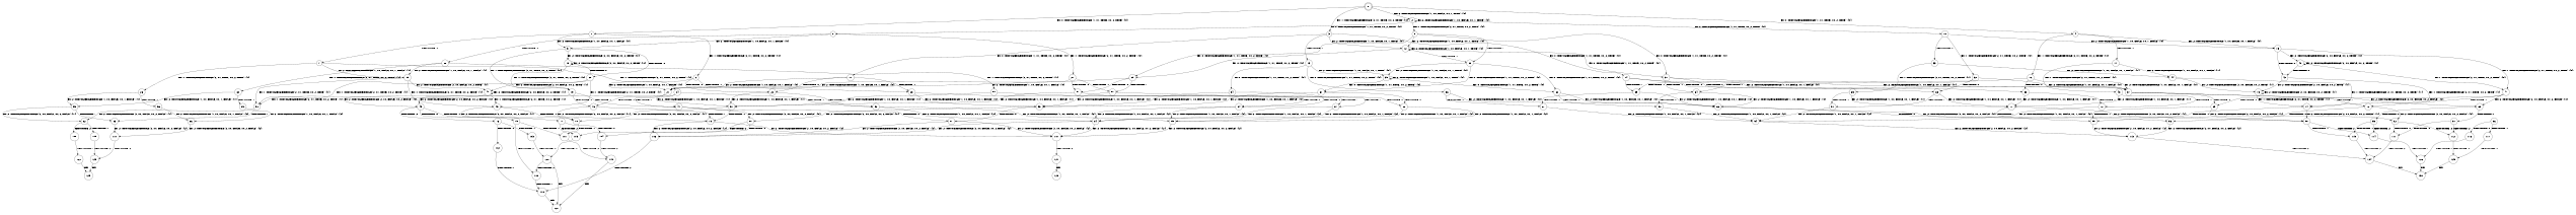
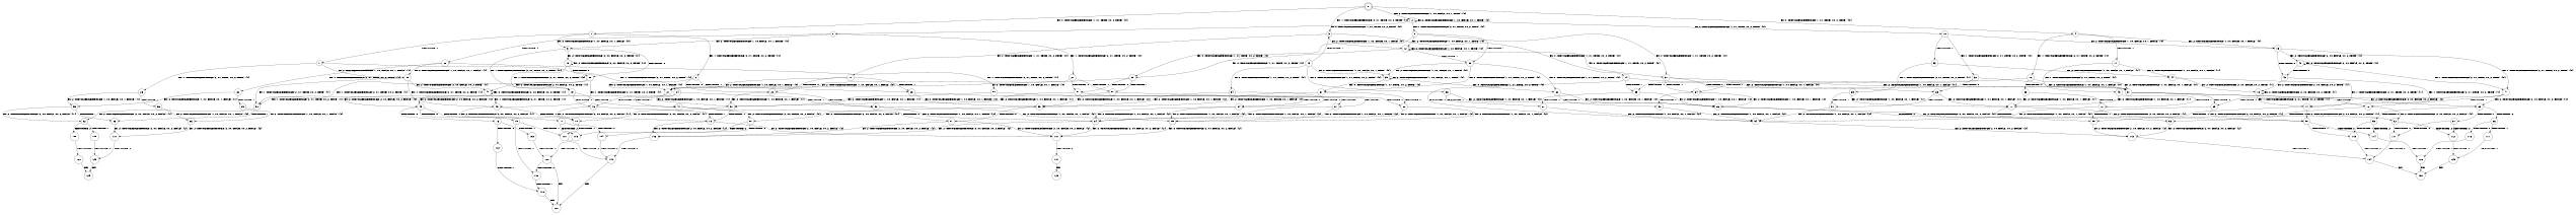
  digraph {
    node [shape=circle]
    0 [peripheries=2]
    1
    2
    3
    4
    5
    6
    7
    8
    9
    10
    11
    12
    13
    14
    15
    16
    17
    18
    19
    20
    21
    22
    23
    24
    25
    26
    27
    28
    29
    30
    31
    32
    33
    34
    35
    36
    37
    38
    39
    40
    41
    42
    43
    44
    45
    46
    47
    48
    49
    50
    51
    52
    53
    54
    55
    56
    57
    58
    59
    60
    61
    62
    63
    64
    65
    66
    67
    68
    69
    70
    71
    72
    73
    74
    75
    76
    77
    78
    79
    80
    81
    82
    83
    84
    85
    86
    87
    88
    89
    90
    91
    92
    93
    94
    95
    96
    97
    98
    99
    100
    101
    102
    103
    104
    105
    106
    107
    108
    109
    110
    111
    112
    113
    114
    115
    116
    117
    118
    119
    120
    121
    122
    123
    124
    125
    126
    127
    128
    129
    130
    0 -> 1 [label="EX !0 !ATOMIC_EXCH_BRANCH (1, +1, TRUE, +0, 2, TRUE) !{0}"]
    0 -> 2 [label="EX !2 !ATOMIC_EXCH_BRANCH (1, +0, FALSE, +0, 1, TRUE) !{0}"]
    0 -> 3 [label="EX !1 !ATOMIC_EXCH_BRANCH (2, +1, TRUE, +0, 2, TRUE) !{0}"]
    0 -> 4 [label="EX !0 !ATOMIC_EXCH_BRANCH (1, +1, TRUE, +0, 2, TRUE) !{0}"]
    1 -> 5 [label="EX !2 !ATOMIC_EXCH_BRANCH (1, +0, FALSE, +0, 1, FALSE) !{0}"]
    1 -> 6 [label="EX !1 !ATOMIC_EXCH_BRANCH (2, +1, TRUE, +0, 2, TRUE) !{0}"]
    1 -> 7 [label="TERMINATE !0"]
    2 -> 2 [label="EX !2 !ATOMIC_EXCH_BRANCH (1, +0, FALSE, +0, 1, TRUE) !{0}"]
    2 -> 8 [label="EX !0 !ATOMIC_EXCH_BRANCH (1, +1, TRUE, +0, 2, TRUE) !{0}"]
    2 -> 9 [label="EX !1 !ATOMIC_EXCH_BRANCH (2, +1, TRUE, +0, 2, TRUE) !{0}"]
    2 -> 10 [label="EX !0 !ATOMIC_EXCH_BRANCH (1, +1, TRUE, +0, 2, TRUE) !{0}"]
    3 -> 11 [label="EX !0 !ATOMIC_EXCH_BRANCH (1, +1, TRUE, +0, 2, TRUE) !{0}"]
    3 -> 12 [label="EX !2 !ATOMIC_EXCH_BRANCH (1, +0, FALSE, +0, 1, TRUE) !{0}"]
-   3 -> 13 [label="TERMINATE !1"]
+   13 -> 3 [label="TERMINATE !1"]
    3 -> 14 [label="EX !0 !ATOMIC_EXCH_BRANCH (1, +1, TRUE, +0, 2, TRUE) !{0}"]
    4 -> 15 [label="EX !2 !ATOMIC_EXCH_BRANCH (1, +0, FALSE, +0, 1, FALSE) !{0}"]
    4 -> 16 [label="EX !1 !ATOMIC_EXCH_BRANCH (2, +1, TRUE, +0, 2, TRUE) !{0}"]
    4 -> 17 [label="TERMINATE !0"]
    5 -> 18 [label="EX !2 !ATOMIC_EXCH_BRANCH (2, +0, FALSE, +0, 2, TRUE) !{0}"]
    5 -> 19 [label="EX !1 !ATOMIC_EXCH_BRANCH (2, +1, TRUE, +0, 2, TRUE) !{0}"]
    5 -> 20 [label="TERMINATE !0"]
    6 -> 21 [label="EX !2 !ATOMIC_EXCH_BRANCH (1, +0, FALSE, +0, 1, FALSE) !{0}"]
    6 -> 22 [label="TERMINATE !0"]
    6 -> 23 [label="TERMINATE !1"]
    7 -> 24 [label="EX !1 !ATOMIC_EXCH_BRANCH (2, +1, TRUE, +0, 2, TRUE) !{1}"]
    7 -> 25 [label="EX !2 !ATOMIC_EXCH_BRANCH (1, +0, FALSE, +0, 1, FALSE) !{1}"]
    7 -> 26 [label="EX !1 !ATOMIC_EXCH_BRANCH (2, +1, TRUE, +0, 2, TRUE) !{1}"]
    8 -> 5 [label="EX !2 !ATOMIC_EXCH_BRANCH (1, +0, FALSE, +0, 1, FALSE) !{0}"]
    8 -> 27 [label="EX !1 !ATOMIC_EXCH_BRANCH (2, +1, TRUE, +0, 2, TRUE) !{0}"]
    8 -> 28 [label="TERMINATE !0"]
    9 -> 12 [label="EX !2 !ATOMIC_EXCH_BRANCH (1, +0, FALSE, +0, 1, TRUE) !{0}"]
    9 -> 29 [label="EX !0 !ATOMIC_EXCH_BRANCH (1, +1, TRUE, +0, 2, TRUE) !{0}"]
    9 -> 30 [label="TERMINATE !1"]
    9 -> 31 [label="EX !0 !ATOMIC_EXCH_BRANCH (1, +1, TRUE, +0, 2, TRUE) !{0}"]
    10 -> 15 [label="EX !2 !ATOMIC_EXCH_BRANCH (1, +0, FALSE, +0, 1, FALSE) !{0}"]
    10 -> 32 [label="EX !1 !ATOMIC_EXCH_BRANCH (2, +1, TRUE, +0, 2, TRUE) !{0}"]
    10 -> 33 [label="TERMINATE !0"]
    11 -> 21 [label="EX !2 !ATOMIC_EXCH_BRANCH (1, +0, FALSE, +0, 1, FALSE) !{0}"]
    11 -> 22 [label="TERMINATE !0"]
    11 -> 23 [label="TERMINATE !1"]
    12 -> 12 [label="EX !2 !ATOMIC_EXCH_BRANCH (1, +0, FALSE, +0, 1, TRUE) !{0}"]
    12 -> 29 [label="EX !0 !ATOMIC_EXCH_BRANCH (1, +1, TRUE, +0, 2, TRUE) !{0}"]
    12 -> 30 [label="TERMINATE !1"]
    12 -> 31 [label="EX !0 !ATOMIC_EXCH_BRANCH (1, +1, TRUE, +0, 2, TRUE) !{0}"]
    13 -> 34 [label="EX !0 !ATOMIC_EXCH_BRANCH (1, +1, TRUE, +0, 2, TRUE) !{0}"]
    13 -> 35 [label="EX !2 !ATOMIC_EXCH_BRANCH (1, +0, FALSE, +0, 1, TRUE) !{0}"]
    13 -> 36 [label="EX !0 !ATOMIC_EXCH_BRANCH (1, +1, TRUE, +0, 2, TRUE) !{0}"]
    14 -> 37 [label="EX !2 !ATOMIC_EXCH_BRANCH (1, +0, FALSE, +0, 1, FALSE) !{0}"]
-   14 -> 38 [label="TERMINATE !0"]
+   14 -> 94 [label="TERMINATE !0"]
    14 -> 39 [label="TERMINATE !1"]
    15 -> 40 [label="EX !2 !ATOMIC_EXCH_BRANCH (2, +0, FALSE, +0, 2, TRUE) !{0}"]
    15 -> 41 [label="EX !1 !ATOMIC_EXCH_BRANCH (2, +1, TRUE, +0, 2, TRUE) !{0}"]
    15 -> 42 [label="TERMINATE !0"]
    16 -> 37 [label="EX !2 !ATOMIC_EXCH_BRANCH (1, +0, FALSE, +0, 1, FALSE) !{0}"]
    16 -> 38 [label="TERMINATE !0"]
    16 -> 39 [label="TERMINATE !1"]
    17 -> 43 [label="EX !1 !ATOMIC_EXCH_BRANCH (2, +1, TRUE, +0, 2, TRUE) !{1}"]
    17 -> 44 [label="EX !2 !ATOMIC_EXCH_BRANCH (1, +0, FALSE, +0, 1, FALSE) !{1}"]
    18 -> 18 [label="EX !2 !ATOMIC_EXCH_BRANCH (2, +0, FALSE, +0, 2, TRUE) !{0}"]
    18 -> 19 [label="EX !1 !ATOMIC_EXCH_BRANCH (2, +1, TRUE, +0, 2, TRUE) !{0}"]
-   20 -> 18 [label="TERMINATE !0"]
+   18 -> 20 [label="TERMINATE !0"]
    19 -> 45 [label="EX !2 !ATOMIC_EXCH_BRANCH (2, +0, FALSE, +0, 2, FALSE) !{0}"]
    19 -> 46 [label="TERMINATE !0"]
    19 -> 47 [label="TERMINATE !1"]
    20 -> 48 [label="EX !2 !ATOMIC_EXCH_BRANCH (2, +0, FALSE, +0, 2, TRUE) !{1}"]
    20 -> 49 [label="EX !1 !ATOMIC_EXCH_BRANCH (2, +1, TRUE, +0, 2, TRUE) !{1}"]
    20 -> 50 [label="EX !1 !ATOMIC_EXCH_BRANCH (2, +1, TRUE, +0, 2, TRUE) !{1}"]
    21 -> 45 [label="EX !2 !ATOMIC_EXCH_BRANCH (2, +0, FALSE, +0, 2, FALSE) !{0}"]
    21 -> 46 [label="TERMINATE !0"]
    22 -> 51 [label="EX !2 !ATOMIC_EXCH_BRANCH (1, +0, FALSE, +0, 1, FALSE) !{1}"]
    22 -> 52 [label="TERMINATE !1"]
    23 -> 53 [label="EX !2 !ATOMIC_EXCH_BRANCH (1, +0, FALSE, +0, 1, FALSE) !{0}"]
    23 -> 54 [label="TERMINATE !0"]
    24 -> 47 [label="TERMINATE !1"]
    24 -> 51 [label="EX !2 !ATOMIC_EXCH_BRANCH (1, +0, FALSE, +0, 1, FALSE) !{1}"]
    24 -> 52 [label="TERMINATE !1"]
    25 -> 48 [label="EX !2 !ATOMIC_EXCH_BRANCH (2, +0, FALSE, +0, 2, TRUE) !{1}"]
    25 -> 49 [label="EX !1 !ATOMIC_EXCH_BRANCH (2, +1, TRUE, +0, 2, TRUE) !{1}"]
    25 -> 50 [label="EX !1 !ATOMIC_EXCH_BRANCH (2, +1, TRUE, +0, 2, TRUE) !{1}"]
    26 -> 55 [label="EX !2 !ATOMIC_EXCH_BRANCH (1, +0, FALSE, +0, 1, FALSE) !{1}"]
    26 -> 56 [label="TERMINATE !1"]
    27 -> 21 [label="EX !2 !ATOMIC_EXCH_BRANCH (1, +0, FALSE, +0, 1, FALSE) !{0}"]
    27 -> 57 [label="TERMINATE !0"]
    27 -> 58 [label="TERMINATE !1"]
    28 -> 25 [label="EX !2 !ATOMIC_EXCH_BRANCH (1, +0, FALSE, +0, 1, FALSE) !{1}"]
    28 -> 59 [label="EX !1 !ATOMIC_EXCH_BRANCH (2, +1, TRUE, +0, 2, TRUE) !{1}"]
    28 -> 60 [label="EX !1 !ATOMIC_EXCH_BRANCH (2, +1, TRUE, +0, 2, TRUE) !{1}"]
    29 -> 21 [label="EX !2 !ATOMIC_EXCH_BRANCH (1, +0, FALSE, +0, 1, FALSE) !{0}"]
    29 -> 57 [label="TERMINATE !0"]
    29 -> 58 [label="TERMINATE !1"]
    30 -> 35 [label="EX !2 !ATOMIC_EXCH_BRANCH (1, +0, FALSE, +0, 1, TRUE) !{0}"]
    30 -> 61 [label="EX !0 !ATOMIC_EXCH_BRANCH (1, +1, TRUE, +0, 2, TRUE) !{0}"]
    30 -> 62 [label="EX !0 !ATOMIC_EXCH_BRANCH (1, +1, TRUE, +0, 2, TRUE) !{0}"]
    31 -> 37 [label="EX !2 !ATOMIC_EXCH_BRANCH (1, +0, FALSE, +0, 1, FALSE) !{0}"]
    31 -> 63 [label="TERMINATE !0"]
    31 -> 64 [label="TERMINATE !1"]
    32 -> 37 [label="EX !2 !ATOMIC_EXCH_BRANCH (1, +0, FALSE, +0, 1, FALSE) !{0}"]
    32 -> 63 [label="TERMINATE !0"]
    32 -> 64 [label="TERMINATE !1"]
    33 -> 44 [label="EX !2 !ATOMIC_EXCH_BRANCH (1, +0, FALSE, +0, 1, FALSE) !{1}"]
    33 -> 65 [label="EX !1 !ATOMIC_EXCH_BRANCH (2, +1, TRUE, +0, 2, TRUE) !{1}"]
    34 -> 53 [label="EX !2 !ATOMIC_EXCH_BRANCH (1, +0, FALSE, +0, 1, FALSE) !{0}"]
    34 -> 54 [label="TERMINATE !0"]
    35 -> 35 [label="EX !2 !ATOMIC_EXCH_BRANCH (1, +0, FALSE, +0, 1, TRUE) !{0}"]
    35 -> 61 [label="EX !0 !ATOMIC_EXCH_BRANCH (1, +1, TRUE, +0, 2, TRUE) !{0}"]
    35 -> 62 [label="EX !0 !ATOMIC_EXCH_BRANCH (1, +1, TRUE, +0, 2, TRUE) !{0}"]
    36 -> 66 [label="EX !2 !ATOMIC_EXCH_BRANCH (1, +0, FALSE, +0, 1, FALSE) !{0}"]
    36 -> 67 [label="TERMINATE !0"]
    37 -> 68 [label="EX !2 !ATOMIC_EXCH_BRANCH (2, +0, FALSE, +0, 2, FALSE) !{0}"]
    37 -> 69 [label="TERMINATE !0"]
    37 -> 70 [label="TERMINATE !1"]
    38 -> 71 [label="EX !2 !ATOMIC_EXCH_BRANCH (1, +0, FALSE, +0, 1, FALSE) !{1}"]
    38 -> 72 [label="TERMINATE !1"]
    39 -> 66 [label="EX !2 !ATOMIC_EXCH_BRANCH (1, +0, FALSE, +0, 1, FALSE) !{0}"]
    39 -> 67 [label="TERMINATE !0"]
    40 -> 40 [label="EX !2 !ATOMIC_EXCH_BRANCH (2, +0, FALSE, +0, 2, TRUE) !{0}"]
    40 -> 41 [label="EX !1 !ATOMIC_EXCH_BRANCH (2, +1, TRUE, +0, 2, TRUE) !{0}"]
    40 -> 42 [label="TERMINATE !0"]
    41 -> 68 [label="EX !2 !ATOMIC_EXCH_BRANCH (2, +0, FALSE, +0, 2, FALSE) !{0}"]
    41 -> 69 [label="TERMINATE !0"]
    41 -> 70 [label="TERMINATE !1"]
    42 -> 73 [label="EX !2 !ATOMIC_EXCH_BRANCH (2, +0, FALSE, +0, 2, TRUE) !{1}"]
    42 -> 74 [label="EX !1 !ATOMIC_EXCH_BRANCH (2, +1, TRUE, +0, 2, TRUE) !{1}"]
    43 -> 71 [label="EX !2 !ATOMIC_EXCH_BRANCH (1, +0, FALSE, +0, 1, FALSE) !{1}"]
    43 -> 72 [label="TERMINATE !1"]
    44 -> 73 [label="EX !2 !ATOMIC_EXCH_BRANCH (2, +0, FALSE, +0, 2, TRUE) !{1}"]
    44 -> 74 [label="EX !1 !ATOMIC_EXCH_BRANCH (2, +1, TRUE, +0, 2, TRUE) !{1}"]
    45 -> 75 [label="TERMINATE !0"]
    45 -> 76 [label="TERMINATE !2"]
    45 -> 77 [label="TERMINATE !1"]
    46 -> 78 [label="EX !2 !ATOMIC_EXCH_BRANCH (2, +0, FALSE, +0, 2, FALSE) !{1}"]
    46 -> 79 [label="TERMINATE !1"]
    47 -> 80 [label="EX !2 !ATOMIC_EXCH_BRANCH (2, +0, FALSE, +0, 2, FALSE) !{0}"]
    47 -> 81 [label="TERMINATE !0"]
    48 -> 48 [label="EX !2 !ATOMIC_EXCH_BRANCH (2, +0, FALSE, +0, 2, TRUE) !{1}"]
    48 -> 49 [label="EX !1 !ATOMIC_EXCH_BRANCH (2, +1, TRUE, +0, 2, TRUE) !{1}"]
    48 -> 50 [label="EX !1 !ATOMIC_EXCH_BRANCH (2, +1, TRUE, +0, 2, TRUE) !{1}"]
    49 -> 78 [label="EX !2 !ATOMIC_EXCH_BRANCH (2, +0, FALSE, +0, 2, FALSE) !{1}"]
    49 -> 79 [label="TERMINATE !1"]
    50 -> 82 [label="EX !2 !ATOMIC_EXCH_BRANCH (2, +0, FALSE, +0, 2, FALSE) !{1}"]
    50 -> 83 [label="TERMINATE !1"]
    51 -> 78 [label="EX !2 !ATOMIC_EXCH_BRANCH (2, +0, FALSE, +0, 2, FALSE) !{1}"]
    51 -> 79 [label="TERMINATE !1"]
    52 -> 84 [label="EX !2 !ATOMIC_EXCH_BRANCH (1, +0, FALSE, +0, 1, FALSE) !{2}"]
    52 -> 85 [label="EX !2 !ATOMIC_EXCH_BRANCH (1, +0, FALSE, +0, 1, FALSE) !{2}"]
    53 -> 80 [label="EX !2 !ATOMIC_EXCH_BRANCH (2, +0, FALSE, +0, 2, FALSE) !{0}"]
    53 -> 81 [label="TERMINATE !0"]
    54 -> 84 [label="EX !2 !ATOMIC_EXCH_BRANCH (1, +0, FALSE, +0, 1, FALSE) !{2}"]
    54 -> 85 [label="EX !2 !ATOMIC_EXCH_BRANCH (1, +0, FALSE, +0, 1, FALSE) !{2}"]
    55 -> 82 [label="EX !2 !ATOMIC_EXCH_BRANCH (2, +0, FALSE, +0, 2, FALSE) !{1}"]
    55 -> 83 [label="TERMINATE !1"]
    56 -> 86 [label="EX !2 !ATOMIC_EXCH_BRANCH (1, +0, FALSE, +0, 1, FALSE) !{2}"]
    57 -> 51 [label="EX !2 !ATOMIC_EXCH_BRANCH (1, +0, FALSE, +0, 1, FALSE) !{1}"]
    57 -> 87 [label="TERMINATE !1"]
    58 -> 53 [label="EX !2 !ATOMIC_EXCH_BRANCH (1, +0, FALSE, +0, 1, FALSE) !{0}"]
    58 -> 88 [label="TERMINATE !0"]
    59 -> 51 [label="EX !2 !ATOMIC_EXCH_BRANCH (1, +0, FALSE, +0, 1, FALSE) !{1}"]
    59 -> 87 [label="TERMINATE !1"]
    60 -> 55 [label="EX !2 !ATOMIC_EXCH_BRANCH (1, +0, FALSE, +0, 1, FALSE) !{1}"]
    60 -> 89 [label="TERMINATE !1"]
    61 -> 53 [label="EX !2 !ATOMIC_EXCH_BRANCH (1, +0, FALSE, +0, 1, FALSE) !{0}"]
    61 -> 88 [label="TERMINATE !0"]
    62 -> 66 [label="EX !2 !ATOMIC_EXCH_BRANCH (1, +0, FALSE, +0, 1, FALSE) !{0}"]
    62 -> 90 [label="TERMINATE !0"]
    63 -> 71 [label="EX !2 !ATOMIC_EXCH_BRANCH (1, +0, FALSE, +0, 1, FALSE) !{1}"]
    63 -> 91 [label="TERMINATE !1"]
    64 -> 66 [label="EX !2 !ATOMIC_EXCH_BRANCH (1, +0, FALSE, +0, 1, FALSE) !{0}"]
    64 -> 90 [label="TERMINATE !0"]
    65 -> 71 [label="EX !2 !ATOMIC_EXCH_BRANCH (1, +0, FALSE, +0, 1, FALSE) !{1}"]
    65 -> 91 [label="TERMINATE !1"]
    66 -> 92 [label="EX !2 !ATOMIC_EXCH_BRANCH (2, +0, FALSE, +0, 2, FALSE) !{0}"]
    66 -> 93 [label="TERMINATE !0"]
    67 -> 94 [label="EX !2 !ATOMIC_EXCH_BRANCH (1, +0, FALSE, +0, 1, FALSE) !{2}"]
    68 -> 95 [label="TERMINATE !0"]
+   68 -> 96 [label="TERMINATE !2"]
    68 -> 97 [label="TERMINATE !1"]
    69 -> 98 [label="EX !2 !ATOMIC_EXCH_BRANCH (2, +0, FALSE, +0, 2, FALSE) !{1}"]
    69 -> 99 [label="TERMINATE !1"]
    70 -> 92 [label="EX !2 !ATOMIC_EXCH_BRANCH (2, +0, FALSE, +0, 2, FALSE) !{0}"]
    70 -> 93 [label="TERMINATE !0"]
    71 -> 98 [label="EX !2 !ATOMIC_EXCH_BRANCH (2, +0, FALSE, +0, 2, FALSE) !{1}"]
    71 -> 99 [label="TERMINATE !1"]
    72 -> 94 [label="EX !2 !ATOMIC_EXCH_BRANCH (1, +0, FALSE, +0, 1, FALSE) !{2}"]
    73 -> 73 [label="EX !2 !ATOMIC_EXCH_BRANCH (2, +0, FALSE, +0, 2, TRUE) !{1}"]
    73 -> 74 [label="EX !1 !ATOMIC_EXCH_BRANCH (2, +1, TRUE, +0, 2, TRUE) !{1}"]
    74 -> 98 [label="EX !2 !ATOMIC_EXCH_BRANCH (2, +0, FALSE, +0, 2, FALSE) !{1}"]
    74 -> 99 [label="TERMINATE !1"]
    75 -> 100 [label="TERMINATE !2"]
    75 -> 101 [label="TERMINATE !1"]
    76 -> 102 [label="TERMINATE !0"]
    76 -> 103 [label="TERMINATE !1"]
    77 -> 104 [label="TERMINATE !0"]
    77 -> 105 [label="TERMINATE !2"]
    78 -> 101 [label="TERMINATE !1"]
    79 -> 106 [label="EX !2 !ATOMIC_EXCH_BRANCH (2, +0, FALSE, +0, 2, FALSE) !{2}"]
    79 -> 107 [label="EX !2 !ATOMIC_EXCH_BRANCH (2, +0, FALSE, +0, 2, FALSE) !{2}"]
    80 -> 104 [label="TERMINATE !0"]
    80 -> 105 [label="TERMINATE !2"]
    81 -> 106 [label="EX !2 !ATOMIC_EXCH_BRANCH (2, +0, FALSE, +0, 2, FALSE) !{2}"]
    81 -> 107 [label="EX !2 !ATOMIC_EXCH_BRANCH (2, +0, FALSE, +0, 2, FALSE) !{2}"]
    82 -> 108 [label="TERMINATE !2"]
    82 -> 109 [label="TERMINATE !1"]
    83 -> 110 [label="EX !2 !ATOMIC_EXCH_BRANCH (2, +0, FALSE, +0, 2, FALSE) !{2}"]
    84 -> 106 [label="EX !2 !ATOMIC_EXCH_BRANCH (2, +0, FALSE, +0, 2, FALSE) !{2}"]
    84 -> 107 [label="EX !2 !ATOMIC_EXCH_BRANCH (2, +0, FALSE, +0, 2, FALSE) !{2}"]
    85 -> 107 [label="EX !2 !ATOMIC_EXCH_BRANCH (2, +0, FALSE, +0, 2, FALSE) !{2}"]
    86 -> 110 [label="EX !2 !ATOMIC_EXCH_BRANCH (2, +0, FALSE, +0, 2, FALSE) !{2}"]
    87 -> 84 [label="EX !2 !ATOMIC_EXCH_BRANCH (1, +0, FALSE, +0, 1, FALSE) !{2}"]
    87 -> 85 [label="EX !2 !ATOMIC_EXCH_BRANCH (1, +0, FALSE, +0, 1, FALSE) !{2}"]
    88 -> 84 [label="EX !2 !ATOMIC_EXCH_BRANCH (1, +0, FALSE, +0, 1, FALSE) !{2}"]
    88 -> 85 [label="EX !2 !ATOMIC_EXCH_BRANCH (1, +0, FALSE, +0, 1, FALSE) !{2}"]
    89 -> 86 [label="EX !2 !ATOMIC_EXCH_BRANCH (1, +0, FALSE, +0, 1, FALSE) !{2}"]
    90 -> 94 [label="EX !2 !ATOMIC_EXCH_BRANCH (1, +0, FALSE, +0, 1, FALSE) !{2}"]
    91 -> 94 [label="EX !2 !ATOMIC_EXCH_BRANCH (1, +0, FALSE, +0, 1, FALSE) !{2}"]
    92 -> 111 [label="TERMINATE !0"]
    92 -> 112 [label="TERMINATE !2"]
    93 -> 113 [label="EX !2 !ATOMIC_EXCH_BRANCH (2, +0, FALSE, +0, 2, FALSE) !{2}"]
    94 -> 113 [label="EX !2 !ATOMIC_EXCH_BRANCH (2, +0, FALSE, +0, 2, FALSE) !{2}"]
    95 -> 114 [label="TERMINATE !2"]
    95 -> 115 [label="TERMINATE !1"]
    96 -> 116 [label="TERMINATE !0"]
    96 -> 117 [label="TERMINATE !1"]
    97 -> 111 [label="TERMINATE !0"]
    97 -> 112 [label="TERMINATE !2"]
    98 -> 114 [label="TERMINATE !2"]
    98 -> 115 [label="TERMINATE !1"]
    99 -> 113 [label="EX !2 !ATOMIC_EXCH_BRANCH (2, +0, FALSE, +0, 2, FALSE) !{2}"]
    100 -> 118 [label="TERMINATE !1"]
    101 -> 119 [label="TERMINATE !2"]
    102 -> 118 [label="TERMINATE !1"]
    103 -> 120 [label="TERMINATE !0"]
    104 -> 119 [label="TERMINATE !2"]
    105 -> 120 [label="TERMINATE !0"]
-   106 -> 118 [label="TERMINATE !2"]
+   106 -> 119 [label="TERMINATE !2"]
    107 -> 121 [label="TERMINATE !2"]
    108 -> 122 [label="TERMINATE !1"]
    109 -> 123 [label="TERMINATE !2"]
    110 -> 123 [label="TERMINATE !2"]
    111 -> 124 [label="TERMINATE !2"]
    112 -> 125 [label="TERMINATE !0"]
    113 -> 124 [label="TERMINATE !2"]
    114 -> 126 [label="TERMINATE !1"]
    115 -> 124 [label="TERMINATE !2"]
    116 -> 126 [label="TERMINATE !1"]
    117 -> 125 [label="TERMINATE !0"]
    118 -> 127 [label=exit]
    119 -> 127 [label=exit]
    120 -> 100 [label="TERMINATE !2"]
    120 -> 127 [label=exit]
    121 -> 128 [label=exit]
    122 -> 129 [label=exit]
    123 -> 129 [label=exit]
    124 -> 130 [label=exit]
    125 -> 130 [label=exit]
    126 -> 130 [label=exit]
  }
